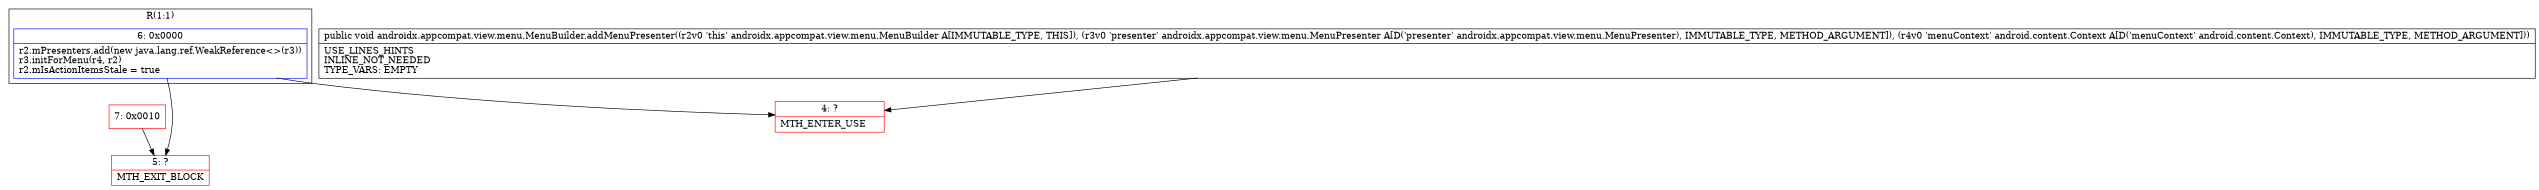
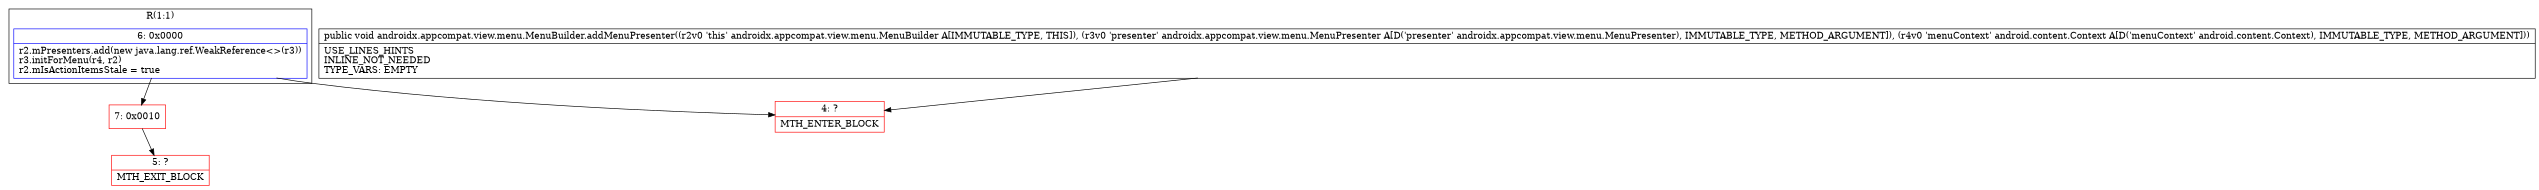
  digraph {
    node [color=red shape=record]
    n1 [color=blue label="{6\:\ 0x0000|r2.mPresenters.add(new java.lang.ref.WeakReference\<\>(r3))\lr3.initForMenu(r4, r2)\lr2.mIsActionItemsStale = true\l}"]
    n2 [label="{7\:\ 0x0010}"]
-   n3 [label="{4\:\ ?|MTH_ENTER_USE\l}"]
+   n3 [label="{4\:\ ?|MTH_ENTER_BLOCK\l}"]
    n4 [label="{5\:\ ?|MTH_EXIT_BLOCK\l}"]
    n5 [label="{public void androidx.appcompat.view.menu.MenuBuilder.addMenuPresenter((r2v0 'this' androidx.appcompat.view.menu.MenuBuilder A[IMMUTABLE_TYPE, THIS]), (r3v0 'presenter' androidx.appcompat.view.menu.MenuPresenter A[D('presenter' androidx.appcompat.view.menu.MenuPresenter), IMMUTABLE_TYPE, METHOD_ARGUMENT]), (r4v0 'menuContext' android.content.Context A[D('menuContext' android.content.Context), IMMUTABLE_TYPE, METHOD_ARGUMENT]))  | USE_LINES_HINTS\lINLINE_NOT_NEEDED\lTYPE_VARS: EMPTY\l}" color=""]
    subgraph cluster_1 {
      label="R(1:1)"
      n1
    }
-   n1 -> n4
+   n1 -> n2
    n1 -> n3
    n2 -> n4
    n5 -> n3
  }
